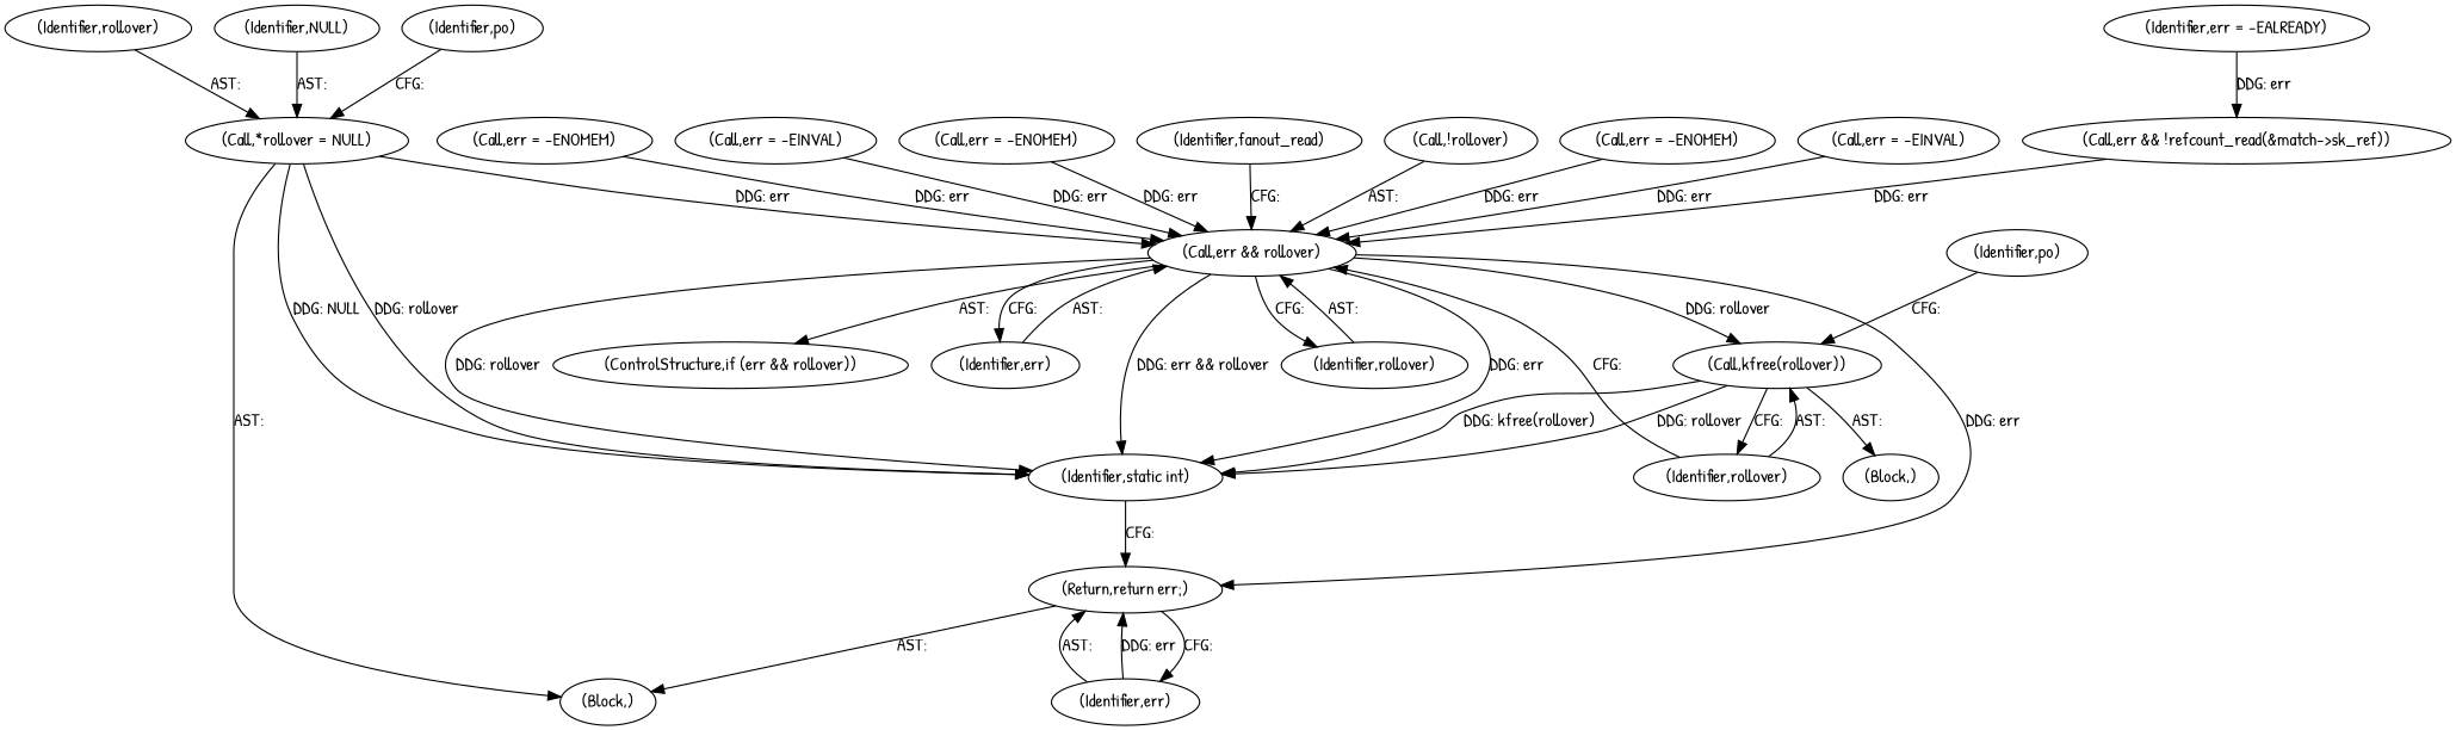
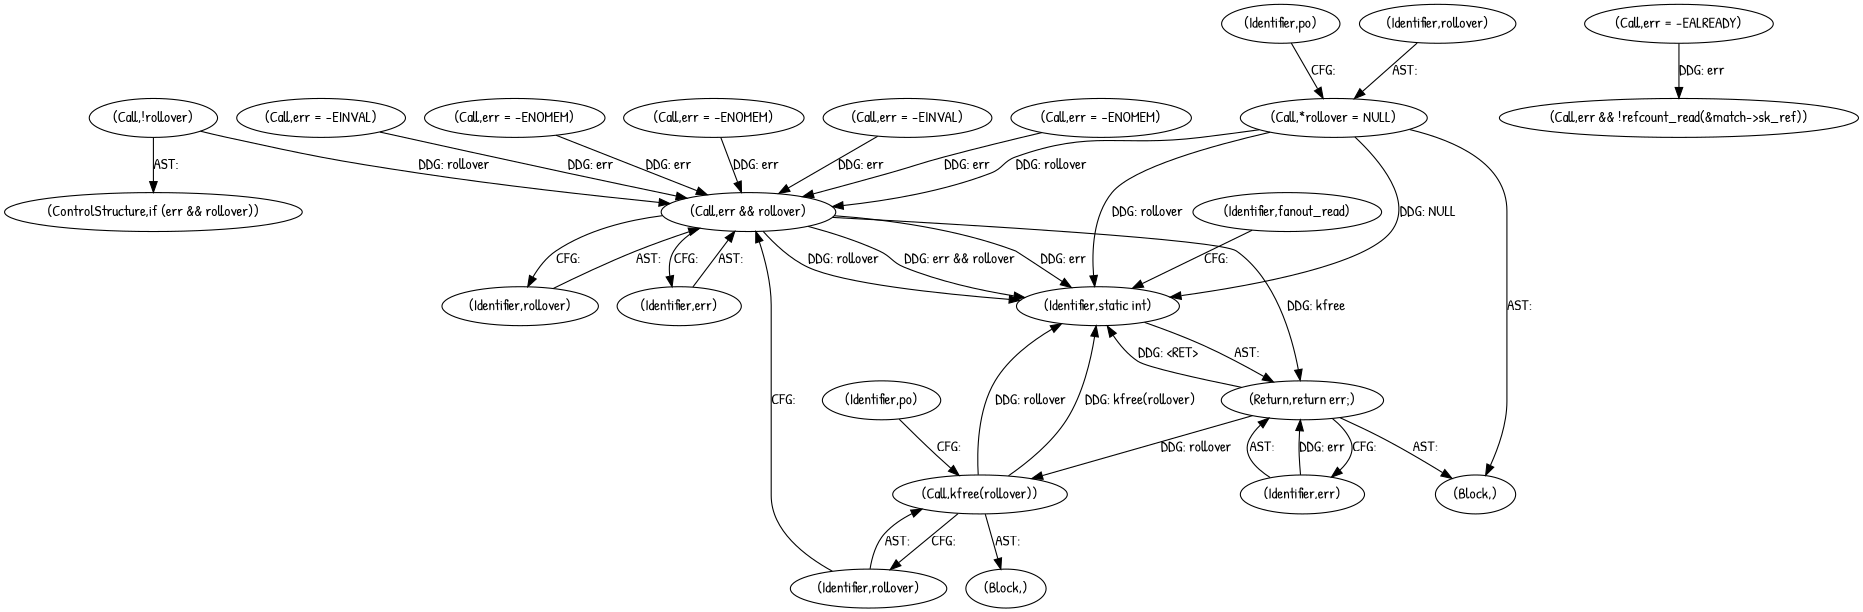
  digraph {
    fontname="Patrick Hand"
    node [fontname="Patrick Hand"]
    edge [fontname="Patrick Hand"]
    n1 [label="(Call,*rollover = NULL)"]
    n2 [label="(Call,err && rollover)"]
    n3 [label="(Block,)"]
    n4 [label="(Identifier,static int)"]
    n5 [label="(Call,kfree(rollover))"]
    n6 [label="(Return,return err;)"]
    n7 [label="(Identifier,rollover)"]
    n8 [label="(ControlStructure,if (err && rollover))"]
    n9 [label="(Identifier,err)"]
-   n10 [label="(Identifier,NULL)"]
    n11 [label="(Identifier,rollover)"]
    n12 [label="(Block,)"]
    n13 [label="(Identifier,err)"]
    n14 [label="(Call,err = -EINVAL)"]
    n15 [label="(Call,err && !refcount_read(&match->sk_ref))"]
-   n16 [label="(Identifier,err = -EALREADY)"]
+   n16 [label="(Call,err = -EALREADY)"]
    n17 [label="(Call,err = -ENOMEM)"]
    n18 [label="(Call,err = -EINVAL)"]
    n19 [label="(Call,err = -ENOMEM)"]
    n20 [label="(Identifier,po)"]
    n21 [label="(Identifier,fanout_read)"]
    n22 [label="(Call,!rollover)"]
    n23 [label="(Identifier,po)"]
    n24 [label="(Call,err = -ENOMEM)"]
    n25 [label="(Identifier,rollover)"]
-   n1 -> n2 [label="DDG: err"]
+   n1 -> n2 [label="DDG: rollover"]
    n1 -> n3 [label="AST: "]
    n1 -> n4 [label="DDG: rollover"]
    n1 -> n4 [label="DDG: NULL"]
    n2 -> n4 [label="DDG: rollover"]
    n2 -> n4 [label="DDG: err && rollover"]
    n2 -> n4 [label="DDG: err"]
-   n2 -> n5 [label="DDG: rollover"]
-   n2 -> n6 [label="DDG: err"]
+   n6 -> n5 [label="DDG: rollover"]
+   n2 -> n6 [label="DDG: kfree"]
    n2 -> n7 [label="CFG: "]
-   n2 -> n8 [label="AST: "]
+   n22 -> n8 [label="AST: "]
    n2 -> n9 [label="CFG: "]
-   n4 -> n6 [label="CFG: "]
+   n4 -> n6 [label="AST: "]
    n5 -> n4 [label="DDG: rollover"]
    n5 -> n4 [label="DDG: kfree(rollover)"]
    n5 -> n11 [label="CFG: "]
    n5 -> n12 [label="AST: "]
    n6 -> n3 [label="AST: "]
+   n6 -> n4 [label="DDG: <RET>"]
    n6 -> n13 [label="CFG: "]
    n7 -> n2 [label="AST: "]
    n9 -> n2 [label="AST: "]
-   n10 -> n1 [label="AST: "]
    n11 -> n2 [label="CFG: "]
    n11 -> n5 [label="AST: "]
    n13 -> n6 [label="AST: "]
    n13 -> n6 [label="DDG: err"]
    n14 -> n2 [label="DDG: err"]
-   n15 -> n2 [label="DDG: err"]
    n16 -> n15 [label="DDG: err"]
    n17 -> n2 [label="DDG: err"]
    n18 -> n2 [label="DDG: err"]
    n19 -> n2 [label="DDG: err"]
    n20 -> n5 [label="CFG: "]
-   n21 -> n2 [label="CFG: "]
-   n22 -> n2 [label="AST: "]
+   n21 -> n4 [label="CFG: "]
+   n22 -> n2 [label="DDG: rollover"]
    n23 -> n1 [label="CFG: "]
    n24 -> n2 [label="DDG: err"]
    n25 -> n1 [label="AST: "]
  }
